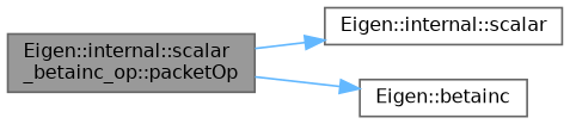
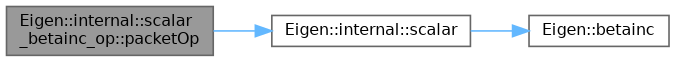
  digraph {
    rankdir=LR
    node [color=grey40 fillcolor=white fontname=Helvetica fontsize=10 shape=box style=filled]
    edge [color=steelblue1 fontname=Helvetica fontsize=10 labelfontname=Helvetica labelfontsize=10 style=solid]
    n1 [color=gray40 fillcolor=grey60 fontcolor=black height=0.2 label="Eigen::internal::scalar\l_betainc_op::packetOp" width=0.4]
    n2 [height=0.2 label="Eigen::internal::scalar" width=0.4]
    n3 [height=0.2 label="Eigen::betainc" width=0.4]
    n1 -> n2
-   n1 -> n3
+   n2 -> n3
  }
